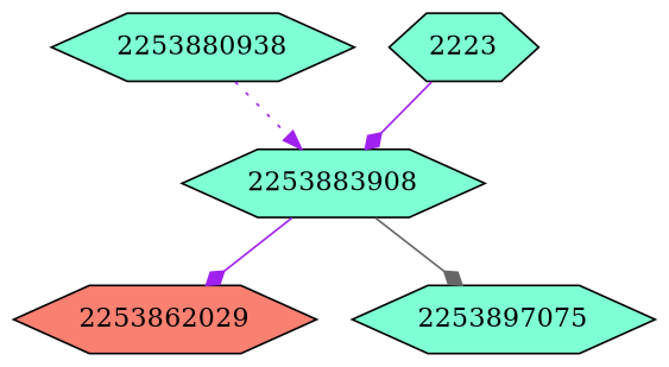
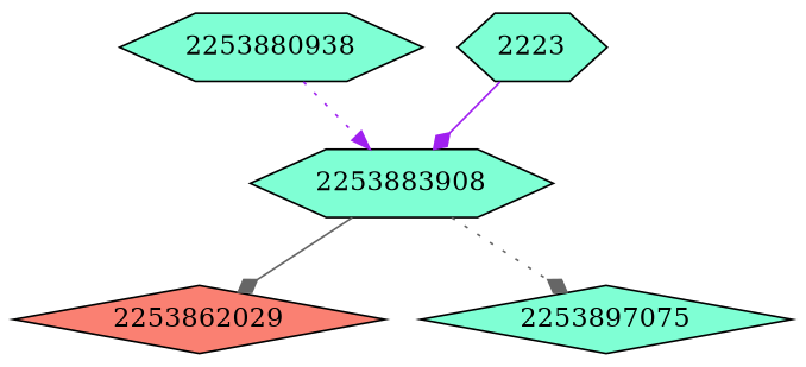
  strict digraph {
    node [fillcolor=aquamarine shape=hexagon style=filled]
    edge [arrowhead=diamond color=gray40 style=solid]
    2253883908
-   2253862029 [fillcolor=salmon]
-   2253897075
+   2253862029 [fillcolor=salmon shape=diamond]
+   2253897075 [shape=diamond]
    2253880938
    2223
-   2253883908 -> 2253862029 [color=purple]
-   2253883908 -> 2253897075
+   2253883908 -> 2253862029
+   2253883908 -> 2253897075 [style=dotted]
    2253880938 -> 2253883908 [arrowhead=normal color=purple style=dotted]
    2223 -> 2253883908 [color=purple]
  }
